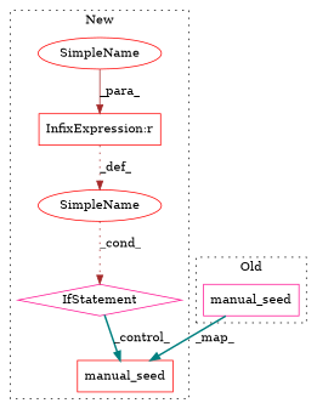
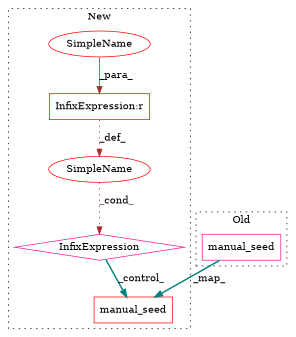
  digraph {
    node [a=32 l="12,1" shape=box color=red]
    edge [color=brown style=bold]
    n1 [label=manual_seed s="2667,2683"]
-   n2 [a=25 l="4,2" label=IfStatement s="2635,2651" shape=diamond color=deeppink]
+   n2 [a=25 l="4,2" label=InfixExpression s="2635,2651" shape=diamond color=deeppink]
    n3 [a=27 l=4 label="InfixExpression:r" s=2643]
    n4 [a=42 label=SimpleName shape=ellipse l=""]
    n5 [a=42 l=4 label=SimpleName s=2639 shape=ellipse]
    n6 [label=manual_seed s="2577,2593" color=deeppink]
    subgraph cluster_1 {
      label=New
      style=dotted
      n1
      n2
      n3
      n4
      n5
    }
    subgraph cluster_2 {
      label=Old
      style=dotted
      n6
    }
    n2 -> n1 [label=_control_ color=teal]
    n3 -> n4 [label=_def_ style=dotted]
    n4 -> n2 [label=_cond_ style=dotted]
    n5 -> n3 [label=_para_ style=solid]
    n6 -> n1 [label=_map_ color=teal]
  }
